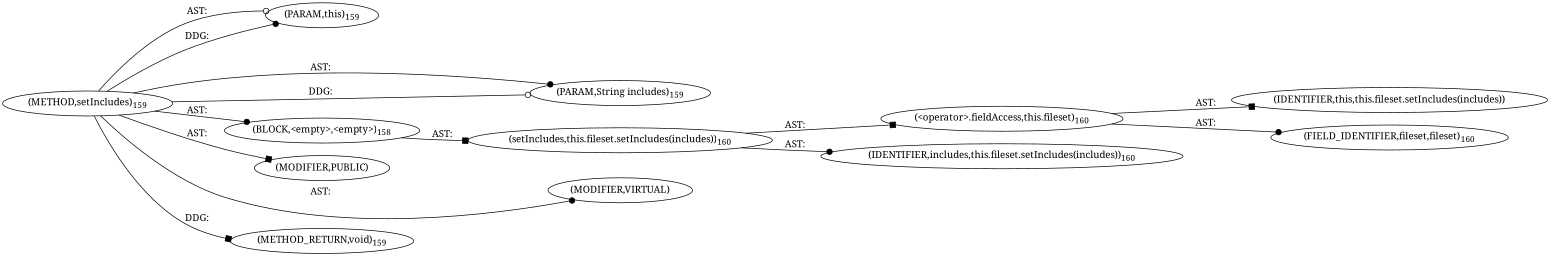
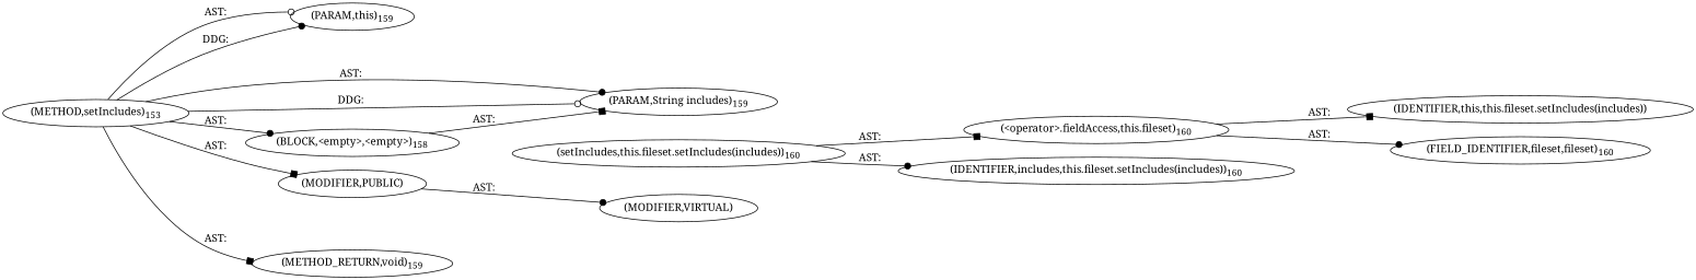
  digraph {
    fontname="Noto Serif"
    rankdir=LR
    node [fontname="Noto Serif"]
    edge [arrowhead=dot fontname="Noto Serif"]
-   n1 [label=<(METHOD,setIncludes)<SUB>159</SUB>>]
+   n1 [label=<(METHOD,setIncludes)<SUB>153</SUB>>]
    n2 [label=<(PARAM,this)<SUB>159</SUB>>]
    n3 [label=<(PARAM,String includes)<SUB>159</SUB>>]
    n4 [label=<(BLOCK,&lt;empty&gt;,&lt;empty&gt;)<SUB>158</SUB>>]
    n5 [label=<(MODIFIER,PUBLIC)>]
    n6 [label=<(MODIFIER,VIRTUAL)>]
    n7 [label=<(METHOD_RETURN,void)<SUB>159</SUB>>]
    n8 [label=<(setIncludes,this.fileset.setIncludes(includes))<SUB>160</SUB>>]
    n9 [label=<(&lt;operator&gt;.fieldAccess,this.fileset)<SUB>160</SUB>>]
    n10 [label=<(IDENTIFIER,includes,this.fileset.setIncludes(includes))<SUB>160</SUB>>]
    n11 [label=<(IDENTIFIER,this,this.fileset.setIncludes(includes))>]
    n12 [label=<(FIELD_IDENTIFIER,fileset,fileset)<SUB>160</SUB>>]
    n1 -> n2 [arrowhead=odot label="AST: "]
    n1 -> n2 [label="DDG: "]
    n1 -> n3 [label="AST: "]
    n1 -> n3 [arrowhead=odot label="DDG: "]
    n1 -> n4 [label="AST: "]
    n1 -> n5 [arrowhead=box label="AST: "]
-   n1 -> n6 [label="AST: "]
-   n1 -> n7 [arrowhead=box label="DDG: "]
-   n4 -> n8 [arrowhead=box label="AST: "]
+   n5 -> n6 [label="AST: "]
+   n1 -> n7 [arrowhead=box label="AST: "]
+   n4 -> n3 [arrowhead=box label="AST: "]
    n8 -> n9 [arrowhead=box label="AST: "]
    n8 -> n10 [label="AST: "]
    n9 -> n11 [arrowhead=box label="AST: "]
    n9 -> n12 [label="AST: "]
  }
